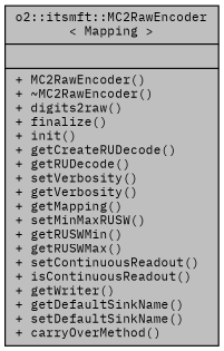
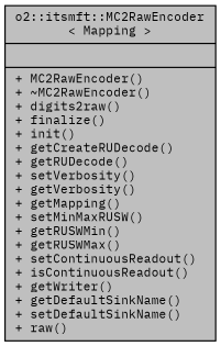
  digraph {
    fontname="IBM Plex Mono"
-   n1 [color=black fillcolor=grey75 fontcolor=black fontname="IBM Plex Mono" fontsize=10 height=0.2 label="{o2::itsmft::MC2RawEncoder\l\< Mapping \>\n||+ MC2RawEncoder()\l+ ~MC2RawEncoder()\l+ digits2raw()\l+ finalize()\l+ init()\l+ getCreateRUDecode()\l+ getRUDecode()\l+ setVerbosity()\l+ getVerbosity()\l+ getMapping()\l+ setMinMaxRUSW()\l+ getRUSWMin()\l+ getRUSWMax()\l+ setContinuousReadout()\l+ isContinuousReadout()\l+ getWriter()\l+ getDefaultSinkName()\l+ setDefaultSinkName()\l+ carryOverMethod()\l}" shape=record style=filled width=0.4]
+   n1 [color=black fillcolor=grey75 fontcolor=black fontname="IBM Plex Mono" fontsize=10 height=0.2 label="{o2::itsmft::MC2RawEncoder\l\< Mapping \>\n||+ MC2RawEncoder()\l+ ~MC2RawEncoder()\l+ digits2raw()\l+ finalize()\l+ init()\l+ getCreateRUDecode()\l+ getRUDecode()\l+ setVerbosity()\l+ getVerbosity()\l+ getMapping()\l+ setMinMaxRUSW()\l+ getRUSWMin()\l+ getRUSWMax()\l+ setContinuousReadout()\l+ isContinuousReadout()\l+ getWriter()\l+ getDefaultSinkName()\l+ setDefaultSinkName()\l+ raw()\l}" shape=record style=filled width=0.4]
  }
